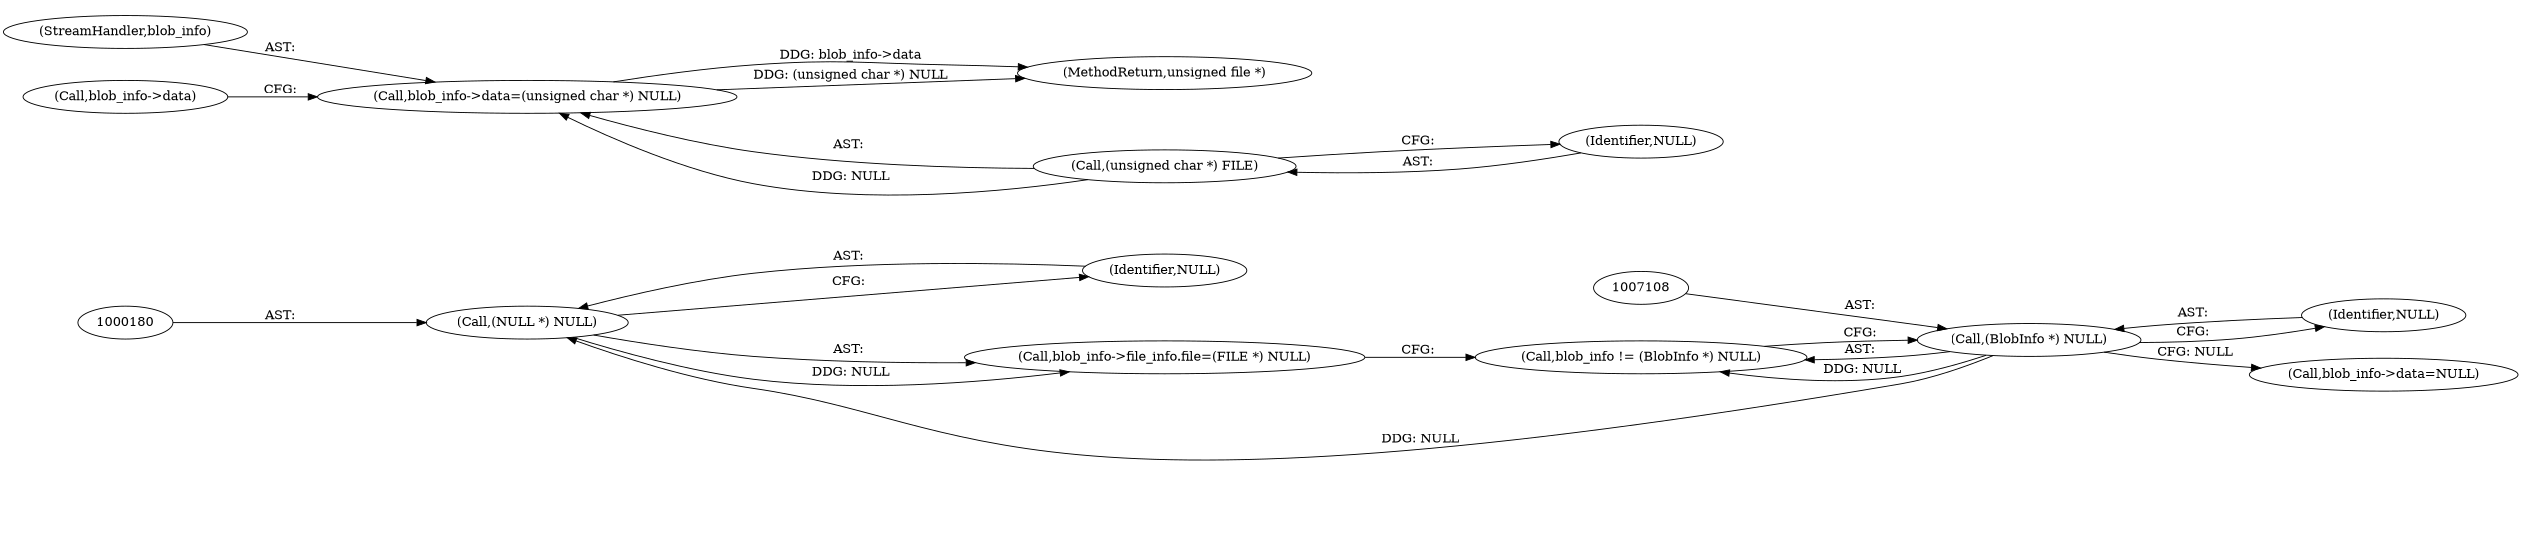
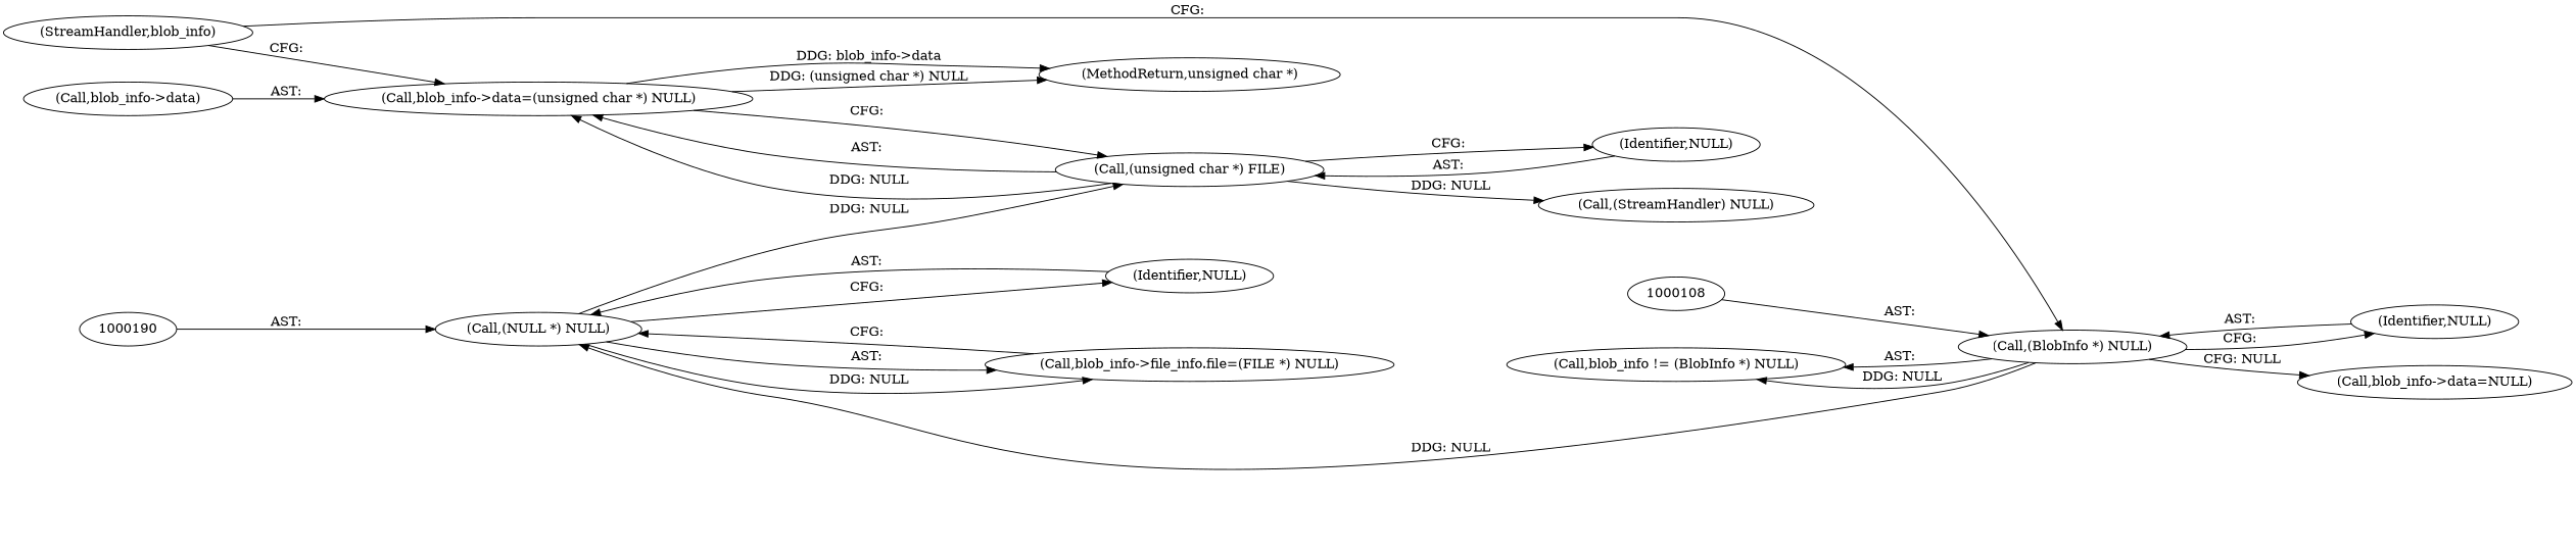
  digraph {
    rankdir=LR
    n1 [label="(Call,blob_info->data=(unsigned char *) NULL)"]
    n2 [label="(Call,(unsigned char *) FILE)"]
-   n3 [label="(MethodReturn,unsigned file *)"]
+   n3 [label="(MethodReturn,unsigned char *)"]
+   n4 [label="(Call,(StreamHandler) NULL)"]
    n5 [label="(Identifier,NULL)"]
    n6 [label="(Call,(NULL *) NULL)"]
    n7 [label="(Identifier,NULL)"]
    n8 [label="(Call,blob_info->file_info.file=(FILE *) NULL)"]
    n9 [label="(Call,(BlobInfo *) NULL)"]
    n10 [label="(Identifier,NULL)"]
    n11 [label="(Call,blob_info->data=NULL)"]
    n12 [label="(Call,blob_info != (BlobInfo *) NULL)"]
    n13 [label="(Call,blob_info->data)"]
    n14 [label="(StreamHandler,blob_info)"]
-   1000190 [label=1000180]
-   1000108 [label=1007108]
+   1000190
+   1000108
+   n1 -> n2 [label="CFG: "]
    n1 -> n3 [label="DDG: (unsigned char *) NULL"]
    n1 -> n3 [label="DDG: blob_info->data"]
    n2 -> n1 [label="AST: "]
    n2 -> n1 [label="DDG: NULL"]
+   n2 -> n4 [label="DDG: NULL"]
    n2 -> n5 [label="CFG: "]
    n5 -> n2 [label="AST: "]
+   n6 -> n2 [label="DDG: NULL"]
    n6 -> n7 [label="CFG: "]
    n6 -> n8 [label="AST: "]
    n6 -> n8 [label="DDG: NULL"]
    n7 -> n6 [label="AST: "]
-   n8 -> n12 [label="CFG: "]
+   n8 -> n6 [label="CFG: "]
    n9 -> n6 [label="DDG: NULL"]
    n9 -> n10 [label="CFG: "]
    n9 -> n11 [label="CFG: NULL"]
    n9 -> n12 [label="AST: "]
    n9 -> n12 [label="DDG: NULL"]
    n10 -> n9 [label="AST: "]
-   n12 -> n9 [label="CFG: "]
-   n13 -> n1 [label="CFG: "]
-   n14 -> n1 [label="AST: "]
+   n14 -> n9 [label="CFG: "]
+   n13 -> n1 [label="AST: "]
+   n14 -> n1 [label="CFG: "]
    1000190 -> n6 [label="AST: "]
    1000108 -> n9 [label="AST: "]
  }
